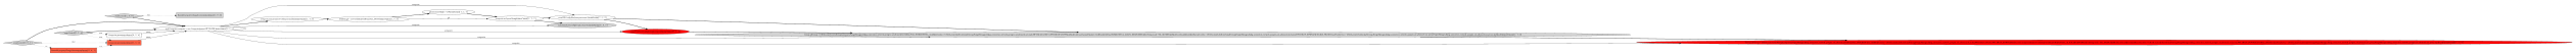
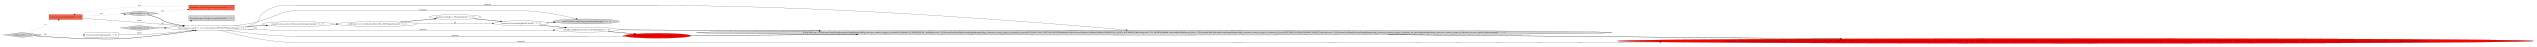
  digraph {
    fontname="EB Garamond"
    rankdir=LR
    node [fillcolor=white fontname="EB Garamond" shape=ellipse style=filled]
    edge [fontname="EB Garamond" style=bold]
    n1 [fillcolor=lightgray label="{Group advGroup = UIUtils.createControlGroup(composite,PostgreMessages.dialog_connection_network_postgres_ssl_advanced,2,GridData.FILL_HORIZONTAL,-1)sslModeCombo = UIUtils.createLabelCombo(advGroup,PostgreMessages.dialog_connection_network_postgres_ssl_advanced_ssl_mode,SWT.READ_ONLY | SWT.DROP_DOWN)sslModeCombo.setLayoutData(new GridData(GridData.HORIZONTAL_ALIGN_BEGINNING))for (String mode : SSL_MODES){sslModeCombo.add(mode)}sslFactoryCombo = UIUtils.createLabelCombo(advGroup,PostgreMessages.dialog_connection_network_postgres_ssl_advanced_ssl_factory,SWT.DROP_DOWN)if (ENABLE_PROXY) {useProxyService = UIUtils.createCheckbox(advGroup,PostgreMessages.dialog_connection_network_postgres_ssl_advanced_use_proxy,PostgreMessages.dialog_connection_network_postgres_ssl_advanced_use_proxy_tip,false,2)}}@@@10@@@['1', '1', '0']"]
    n2 [fillcolor=red label="{Group advGroup = UIUtils.createControlGroup(composite,PostgreMessages.dialog_connection_network_postgres_ssl_advanced,2,GridData.FILL_HORIZONTAL,-1)sslModeCombo = UIUtils.createLabelCombo(advGroup,PostgreMessages.dialog_connection_network_postgres_ssl_advanced_ssl_mode,SWT.READ_ONLY | SWT.DROP_DOWN)sslModeCombo.setLayoutData(new GridData(GridData.HORIZONTAL_ALIGN_BEGINNING))for (String mode : SSL_MODES){sslModeCombo.add(mode)}sslFactoryCombo = UIUtils.createLabelCombo(advGroup,PostgreMessages.dialog_connection_network_postgres_ssl_advanced_ssl_factory,SWT.DROP_DOWN)if (ENABLE_PROXY) {useProxyService = UIUtils.createCheckbox(advGroup,PostgreMessages.dialog_connection_network_postgres_ssl_advanced_use_proxy,PostgreMessages.dialog_connection_network_postgres_ssl_advanced_use_proxy_tip,false,2)}}@@@33@@@['1', '0', '0']"]
    n3 [fillcolor=tomato label="Runnable propertyChangeListener@@@2@@@['0', '0', '1']" shape=box]
    n4 [fillcolor=tomato label="Composite parent@@@2@@@['1', '1', '1']" shape=box]
    n5 [fillcolor=red label="createTrustStoreConfigGroup(composite)@@@9@@@['0', '1', '0']"]
    n6 [fillcolor=lightgray label="Runnable propertyChangeListener@@@2@@@['1', '0', '0']" shape=box]
    n7 [label="gd.minimumHeight = 200@@@6@@@['1', '1', '1']"]
    n8 [label="composite.setLayoutData(gd)@@@7@@@['1', '1', '1']"]
    n9 [label="createSSLConfigHint(composite,true,1)@@@8@@@['1', '1', '0']"]
    n10 [fillcolor=lightgray label="createTrustStoreConfigGroup(composite)@@@8@@@['0', '0', '1']"]
    n11 [label="composite.setLayout(new GridLayout(1,false))@@@4@@@['1', '1', '1']"]
    n12 [label="GridData gd = new GridData(GridData.FILL_BOTH)@@@5@@@['1', '1', '1']"]
    n13 [fillcolor=lightgray label="createControl['1', '0', '0']" shape=diamond]
    n14 [label="final Composite composite = new Composite(parent,SWT.NONE)@@@3@@@['1', '1', '1']"]
    n15 [label="Composite parent@@@2@@@['0', '1', '0']" shape=box]
    n16 [fillcolor=lightgray label="createControl['0', '0', '1']" shape=diamond]
    n17 [fillcolor=lightgray label="createControl['0', '1', '0']" shape=diamond]
    n1 -> n2
    n3 -> n4 [label=true style=dotted]
    n4 -> n14 [label=parent style=solid]
    n5 -> n1
    n7 -> n8
    n8 -> n9
    n8 -> n10
    n9 -> n1
    n9 -> n5
    n11 -> n12
    n12 -> n7
    n12 -> n8 [label=gd style=solid]
    n13 -> n6 [label=true style=dotted]
    n13 -> n14
    n14 -> n1 [label=composite style=solid]
    n14 -> n2 [label=composite style=solid]
    n14 -> n5 [label=composite style=solid]
    n14 -> n9 [label=composite style=solid]
    n14 -> n10 [label=composite style=solid]
    n14 -> n11
    n15 -> n14 [label=parent style=solid]
    n16 -> n3 [label=true style=dotted]
-   n16 -> n4 [label=true style=dotted]
+   n4 -> n16 [label=true style=dotted]
    n16 -> n14
    n17 -> n4 [label=true style=dotted]
    n17 -> n14
    n17 -> n15 [label=true style=dotted]
  }
